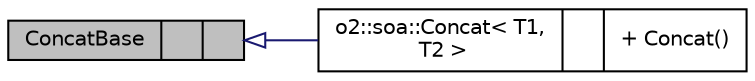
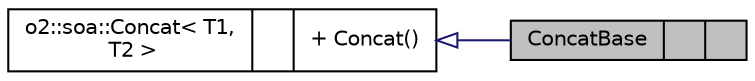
  digraph {
    rankdir=LR
    node [color=black fontname=Helvetica fontsize=10 shape=record]
    n1 [fillcolor=grey75 fontcolor=black height=0.2 label="{ConcatBase\n||}" style=filled width=0.4]
    n2 [height=0.2 label="{o2::soa::Concat\< T1,\l T2 \>\n||+ Concat()\l}" width=0.4]
-   n1 -> n2 [arrowtail=onormal color=midnightblue dir=back fontname=Helvetica fontsize=10 labelfontname=Helvetica labelfontsize=10 style=solid]
+   n2 -> n1 [arrowtail=onormal color=midnightblue dir=back fontname=Helvetica fontsize=10 labelfontname=Helvetica labelfontsize=10 style=solid]
  }
